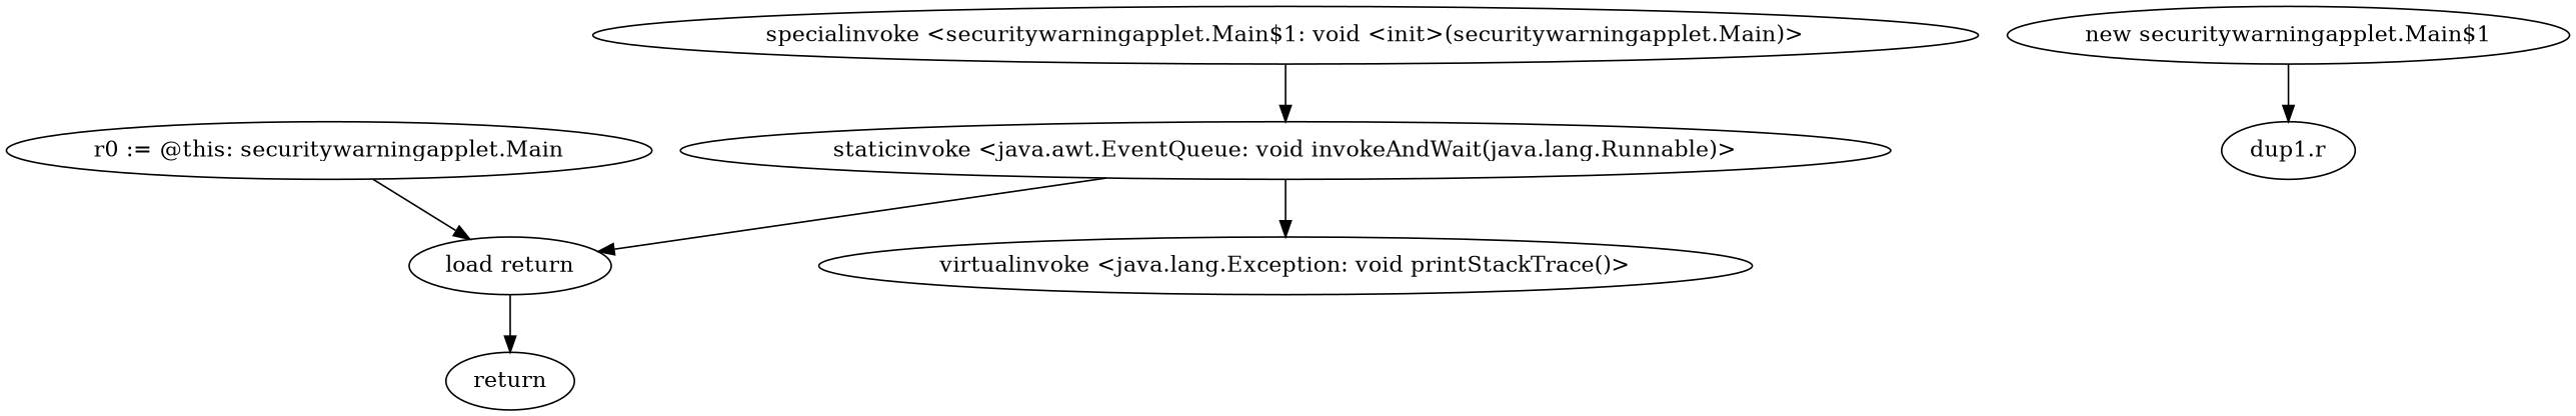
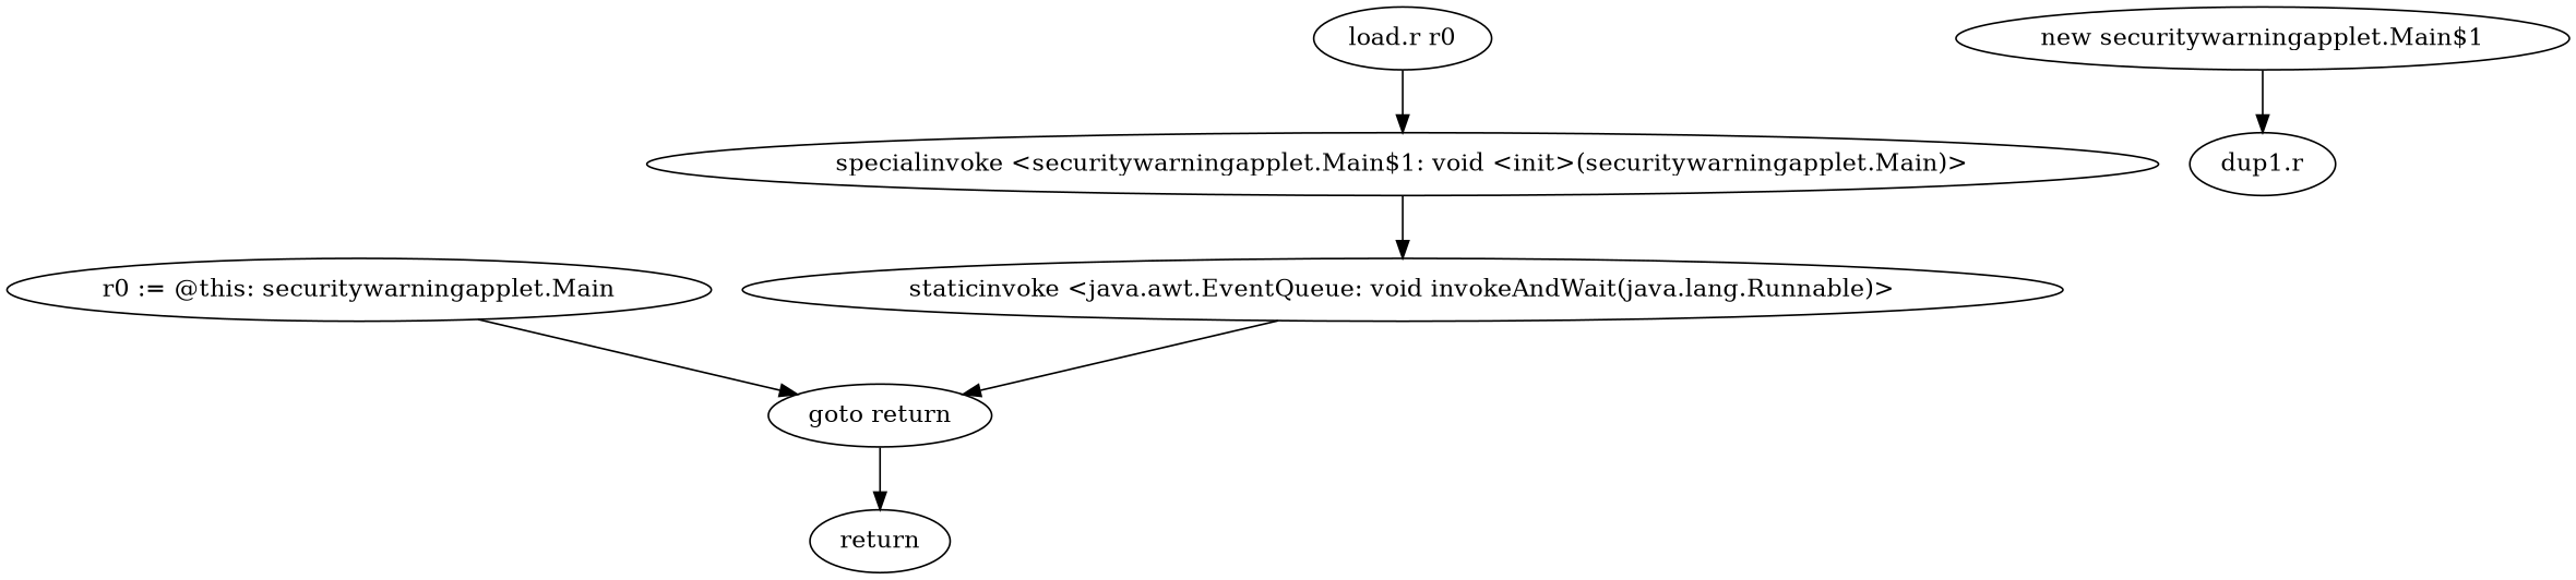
  digraph {
    "r0 := @this: securitywarningapplet.Main"
-   "goto return" [label="load return"]
+   "goto return"
    "new securitywarningapplet.Main$1"
    "dup1.r"
+   "load.r r0"
    "specialinvoke <securitywarningapplet.Main$1: void <init>(securitywarningapplet.Main)>"
    "staticinvoke <java.awt.EventQueue: void invokeAndWait(java.lang.Runnable)>"
-   "virtualinvoke <java.lang.Exception: void printStackTrace()>"
    return
    "r0 := @this: securitywarningapplet.Main" -> "goto return"
    "goto return" -> return
    "new securitywarningapplet.Main$1" -> "dup1.r"
+   "load.r r0" -> "specialinvoke <securitywarningapplet.Main$1: void <init>(securitywarningapplet.Main)>"
    "specialinvoke <securitywarningapplet.Main$1: void <init>(securitywarningapplet.Main)>" -> "staticinvoke <java.awt.EventQueue: void invokeAndWait(java.lang.Runnable)>"
    "staticinvoke <java.awt.EventQueue: void invokeAndWait(java.lang.Runnable)>" -> "goto return"
-   "staticinvoke <java.awt.EventQueue: void invokeAndWait(java.lang.Runnable)>" -> "virtualinvoke <java.lang.Exception: void printStackTrace()>"
  }
